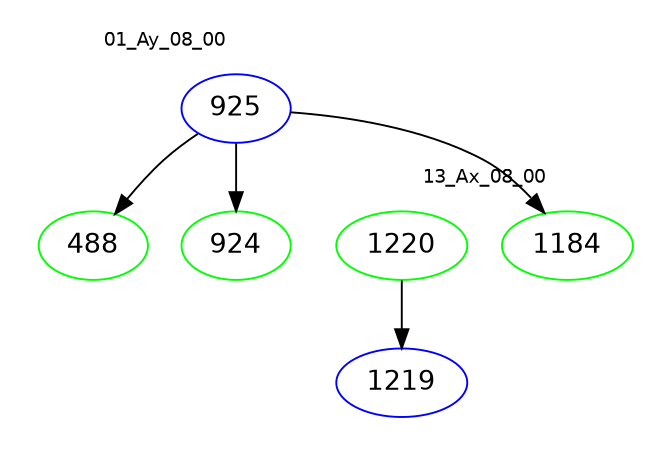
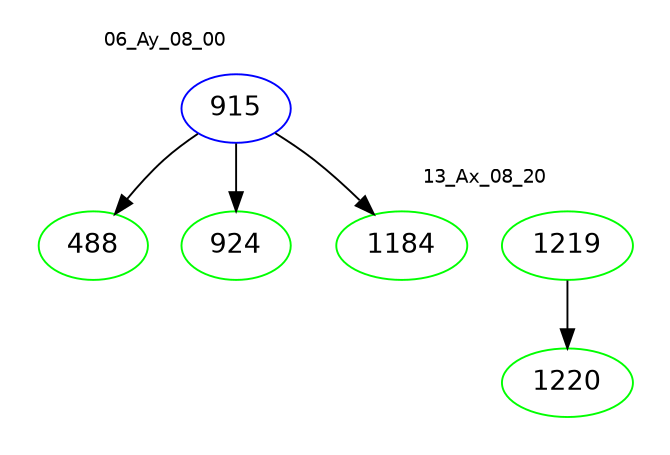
  digraph {
    fontname="DejaVu Sans"
    node [color=green fontname="DejaVu Sans"]
    edge [color=black fontname="DejaVu Sans"]
-   n1 [color=blue label=1219]
+   n1 [label=1219]
    n2 [label=1184]
    n3 [label=1220]
-   n4 [color=blue label=925]
+   n4 [color=blue label=915]
    n5 [label=488]
    n6 [label=924]
    subgraph cluster_1 {
      color=white
      fontsize=10
-     label="13_Ax_08_00"
+     label="13_Ax_08_20"
      n1
      n2
      n3
    }
    subgraph cluster_2 {
      color=white
      fontsize=10
-     label="01_Ay_08_00"
+     label="06_Ay_08_00"
      n4
      n5
      n6
    }
-   n3 -> n1
+   n1 -> n3
    n4 -> n2
    n4 -> n5
    n4 -> n6
  }
